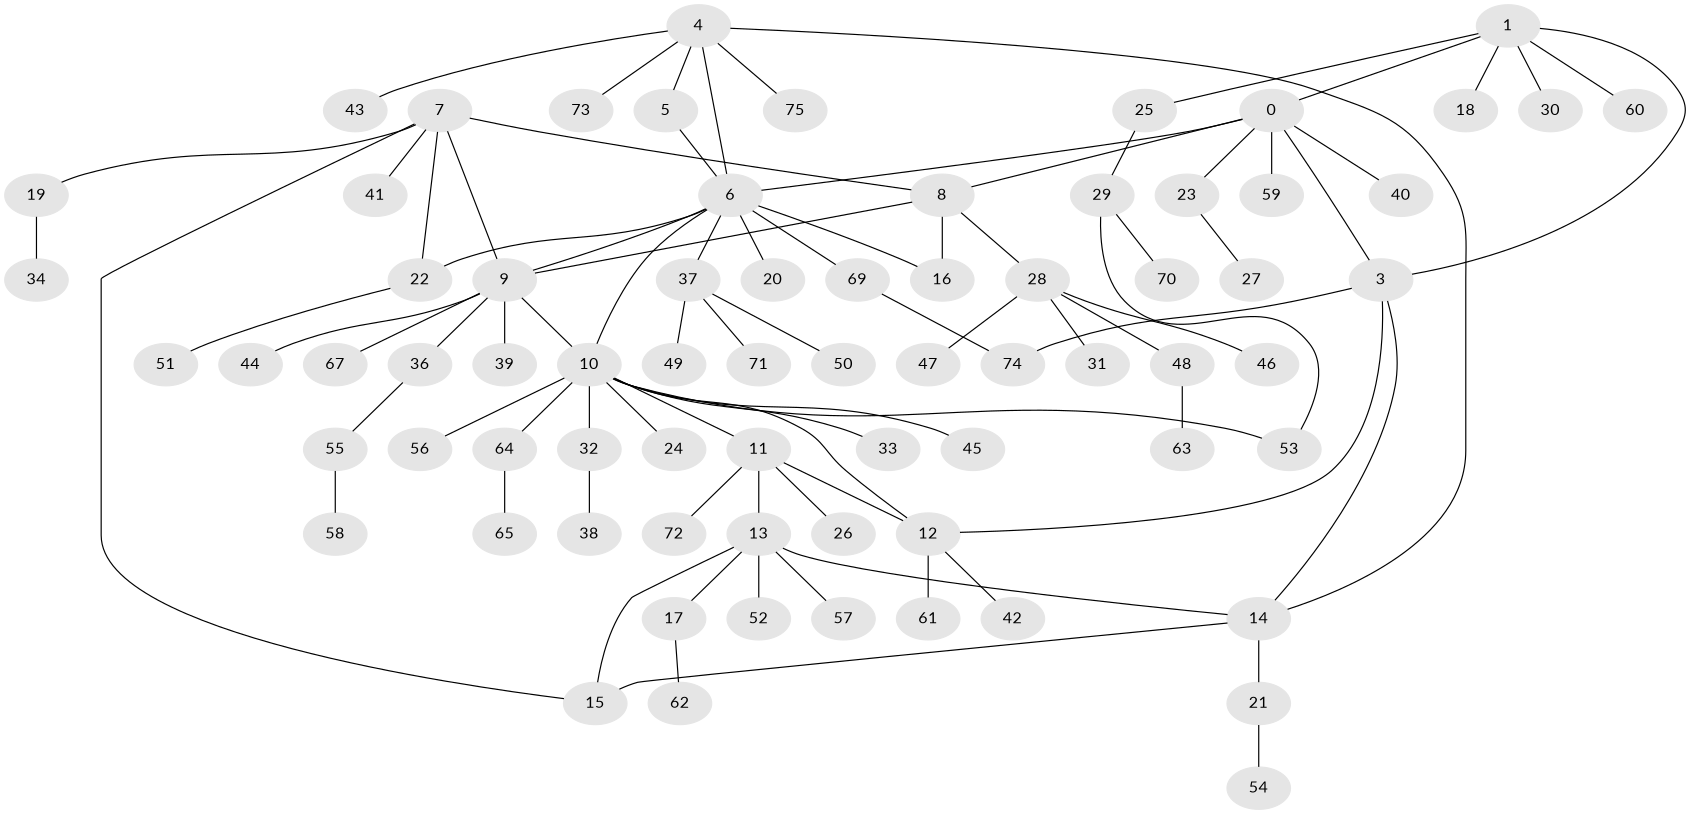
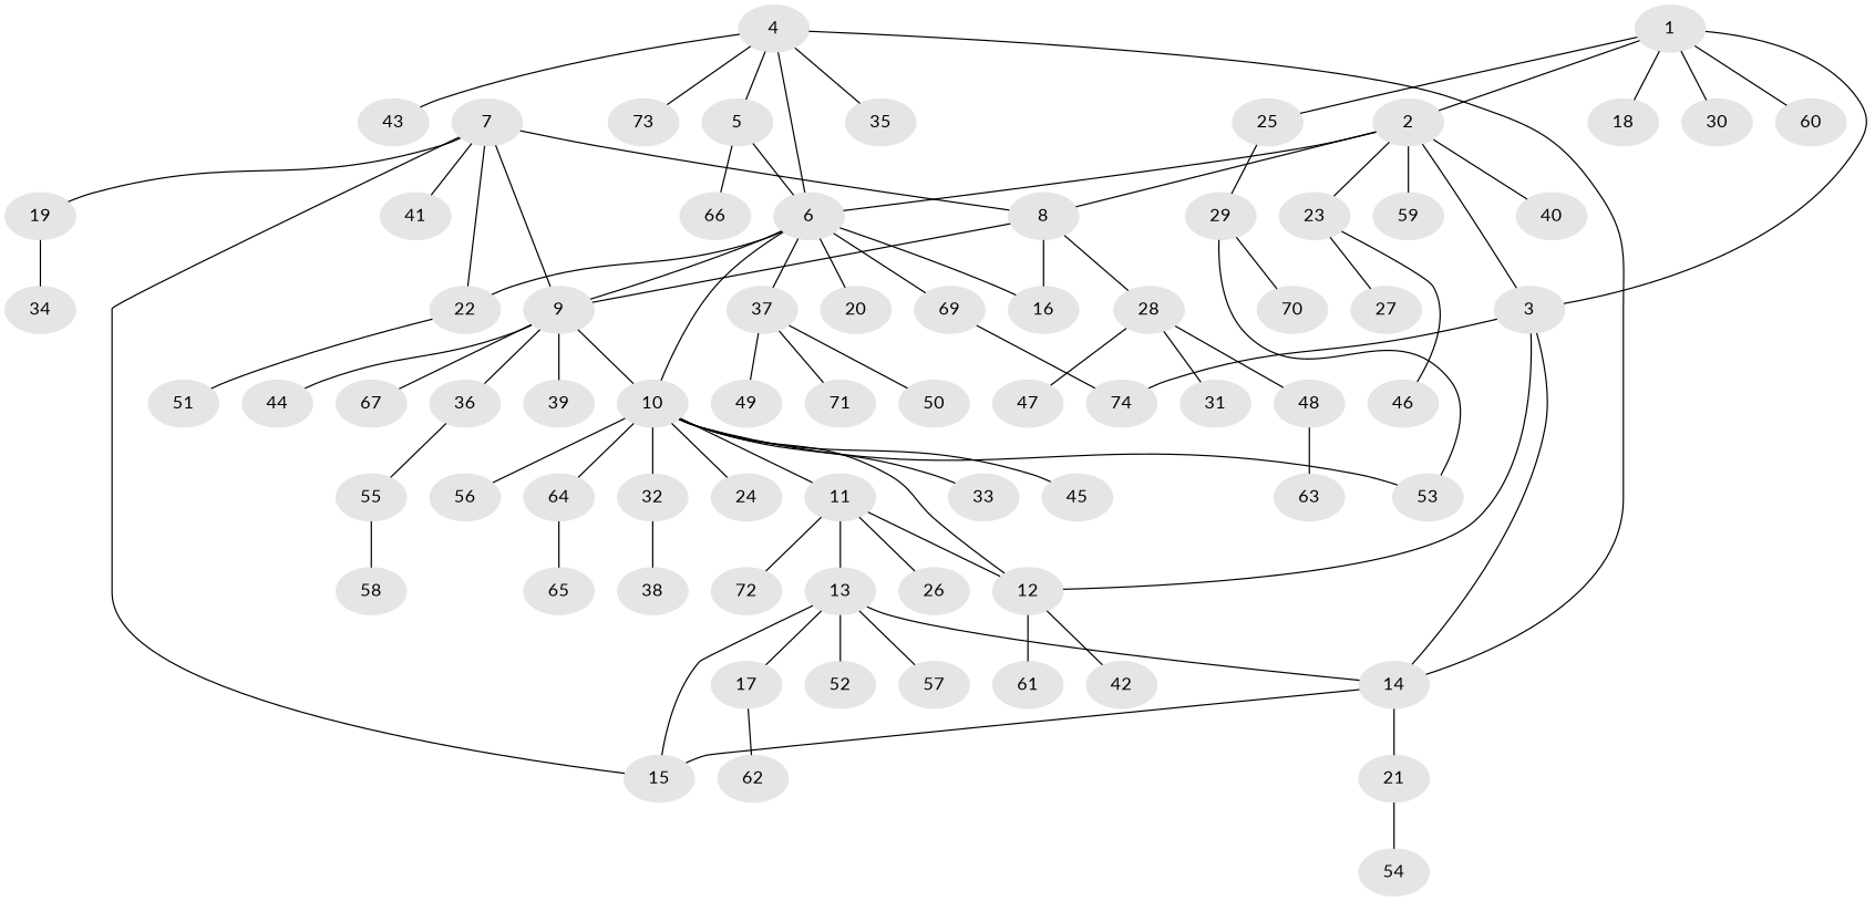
  graph {
    fontname=Lato
    node [color=gray90 fontname=Lato style=filled]
    edge [fontname=Lato]
    1
-   2 [label=0]
+   2
    3
    18
    25
    30
    60
    6
    8
    23
    40
    59
    12
    14
    74
    29
    9
    10
    16
    20
    22
    37
    69
    28
    27
    42
    61
    15
    21
    4
    5
-   35 [label=75]
+   35
    43
    73
+   66
    36
    39
    44
    67
    11
    24
    32
    33
    45
    53
    56
    64
    51
    49
    50
    71
    7
    19
    41
    34
    31
    46
    47
    48
    55
    13
    26
    72
    38
    65
    17
    52
    57
    62
    54
    70
    63
    58
    1 -- 2
    1 -- 3
    1 -- 18
    1 -- 25
    1 -- 30
    1 -- 60
    2 -- 3
    2 -- 6
    2 -- 8
    2 -- 23
    2 -- 40
    2 -- 59
    3 -- 12
    3 -- 14
    3 -- 74
    25 -- 29
    6 -- 9
    6 -- 10
    6 -- 16
    6 -- 20
    6 -- 22
    6 -- 37
    6 -- 69
    8 -- 9
    8 -- 16
    8 -- 28
    23 -- 27
    12 -- 42
    12 -- 61
    14 -- 15
    14 -- 21
    29 -- 53
    29 -- 70
    9 -- 10
    9 -- 36
    9 -- 39
    9 -- 44
    9 -- 67
    10 -- 12
    10 -- 11
    10 -- 24
    10 -- 32
    10 -- 33
    10 -- 45
    10 -- 53
    10 -- 56
    10 -- 64
    22 -- 51
    37 -- 49
    37 -- 50
    37 -- 71
    69 -- 74
    28 -- 31
-   28 -- 46
+   23 -- 46
    28 -- 47
    28 -- 48
    21 -- 54
    4 -- 6
    4 -- 14
    4 -- 5
    4 -- 35
    4 -- 43
    4 -- 73
    5 -- 6
+   5 -- 66
    36 -- 55
    11 -- 12
    11 -- 13
    11 -- 26
    11 -- 72
    32 -- 38
    64 -- 65
    7 -- 8
    7 -- 9
    7 -- 22
    7 -- 15
    7 -- 19
    7 -- 41
    19 -- 34
    48 -- 63
    55 -- 58
    13 -- 14
    13 -- 15
    13 -- 17
    13 -- 52
    13 -- 57
    17 -- 62
  }
